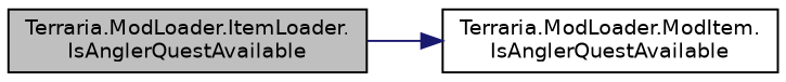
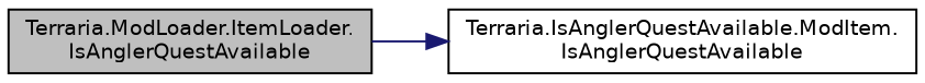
  digraph {
    rankdir=LR
    node [color=black fontname=Helvetica fontsize=10 shape=record style=filled]
    n1 [fillcolor=grey75 fontcolor=black height=0.2 label="Terraria.ModLoader.ItemLoader.\lIsAnglerQuestAvailable" width=0.4]
-   n2 [fillcolor=white height=0.2 label="Terraria.ModLoader.ModItem.\lIsAnglerQuestAvailable" width=0.4]
+   n2 [fillcolor=white height=0.2 label="Terraria.IsAnglerQuestAvailable.ModItem.\lIsAnglerQuestAvailable" width=0.4]
    n1 -> n2 [color=midnightblue fontname=Helvetica fontsize=10 labelfontname=Helvetica labelfontsize=10 style=solid]
  }
